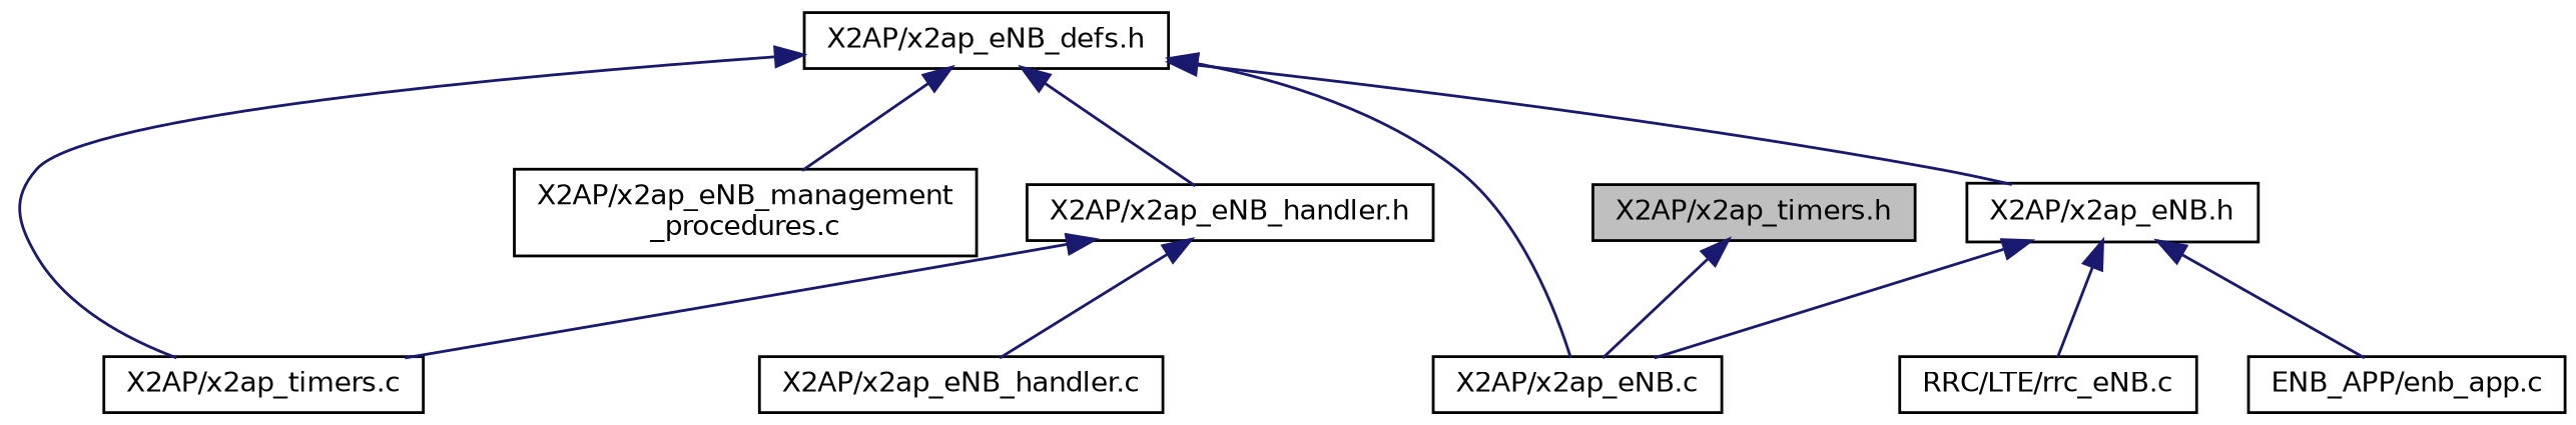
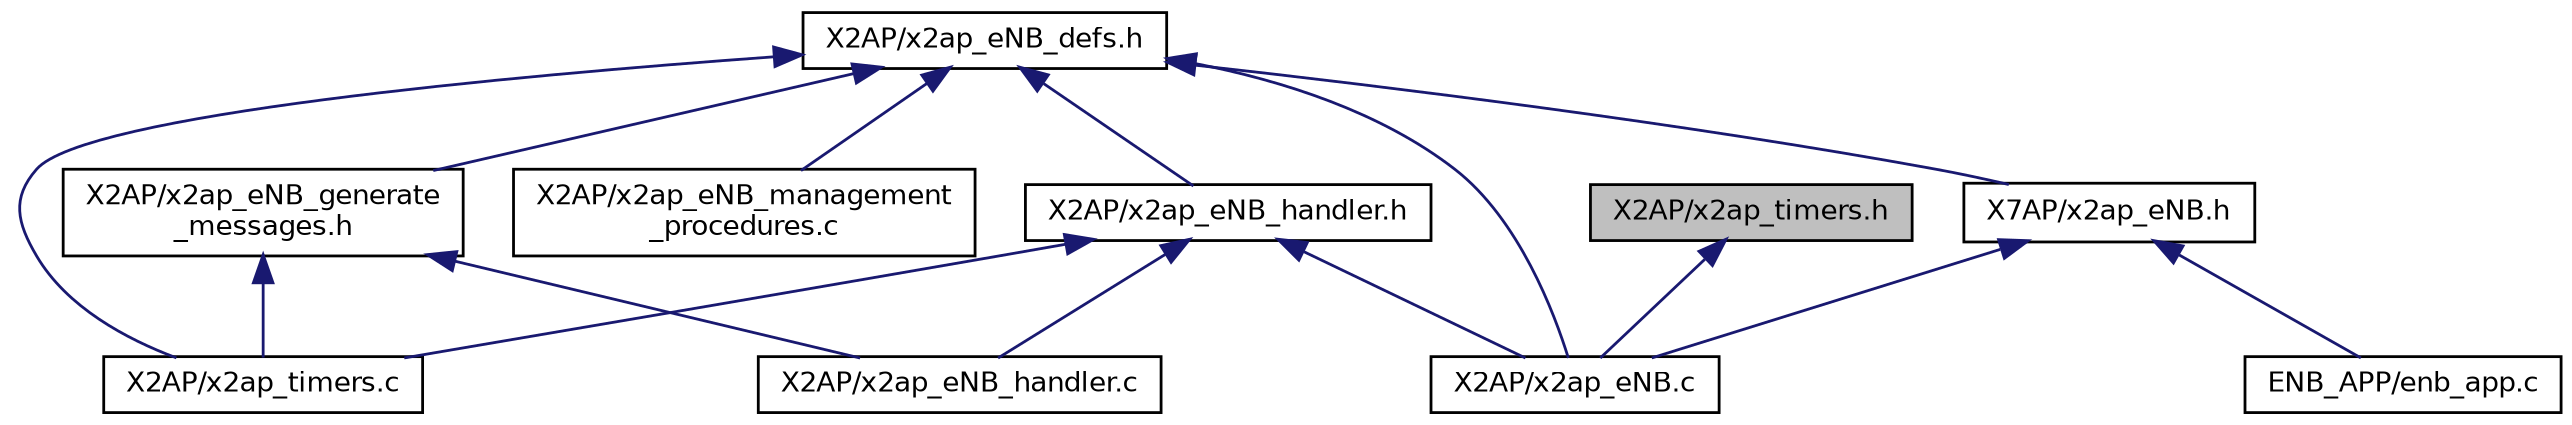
  digraph {
    node [color=black fillcolor=white fontname=Helvetica fontsize=10 shape=record style=filled]
    edge [color=midnightblue dir=back fontname=Helvetica fontsize=10 labelfontname=Helvetica labelfontsize=10 style=solid]
    n1 [fillcolor=grey75 fontcolor=black height=0.2 label="X2AP/x2ap_timers.h" width=0.4]
    n2 [height=0.2 label="X2AP/x2ap_eNB.c" width=0.4]
    n3 [height=0.2 label="X2AP/x2ap_eNB_defs.h" width=0.4]
    n4 [height=0.2 label="X2AP/x2ap_timers.c" width=0.4]
-   n5 [height=0.2 label="X2AP/x2ap_eNB.h" width=0.4]
+   n5 [height=0.2 label="X7AP/x2ap_eNB.h" width=0.4]
    n6 [height=0.2 label="X2AP/x2ap_eNB_management\l_procedures.c" width=0.4]
+   n7 [height=0.2 label="X2AP/x2ap_eNB_generate\l_messages.h" width=0.4]
    n8 [height=0.2 label="X2AP/x2ap_eNB_handler.h" width=0.4]
    n9 [height=0.2 label="ENB_APP/enb_app.c" width=0.4]
-   n10 [height=0.2 label="RRC/LTE/rrc_eNB.c" width=0.4]
    n11 [height=0.2 label="X2AP/x2ap_eNB_handler.c" width=0.4]
    n1 -> n2
    n3 -> n2
    n3 -> n4
    n3 -> n5
    n3 -> n6
+   n3 -> n7
    n3 -> n8
    n5 -> n2
    n5 -> n9
-   n5 -> n10
+   n7 -> n4
+   n7 -> n11
+   n8 -> n2
    n8 -> n4
    n8 -> n11
  }
